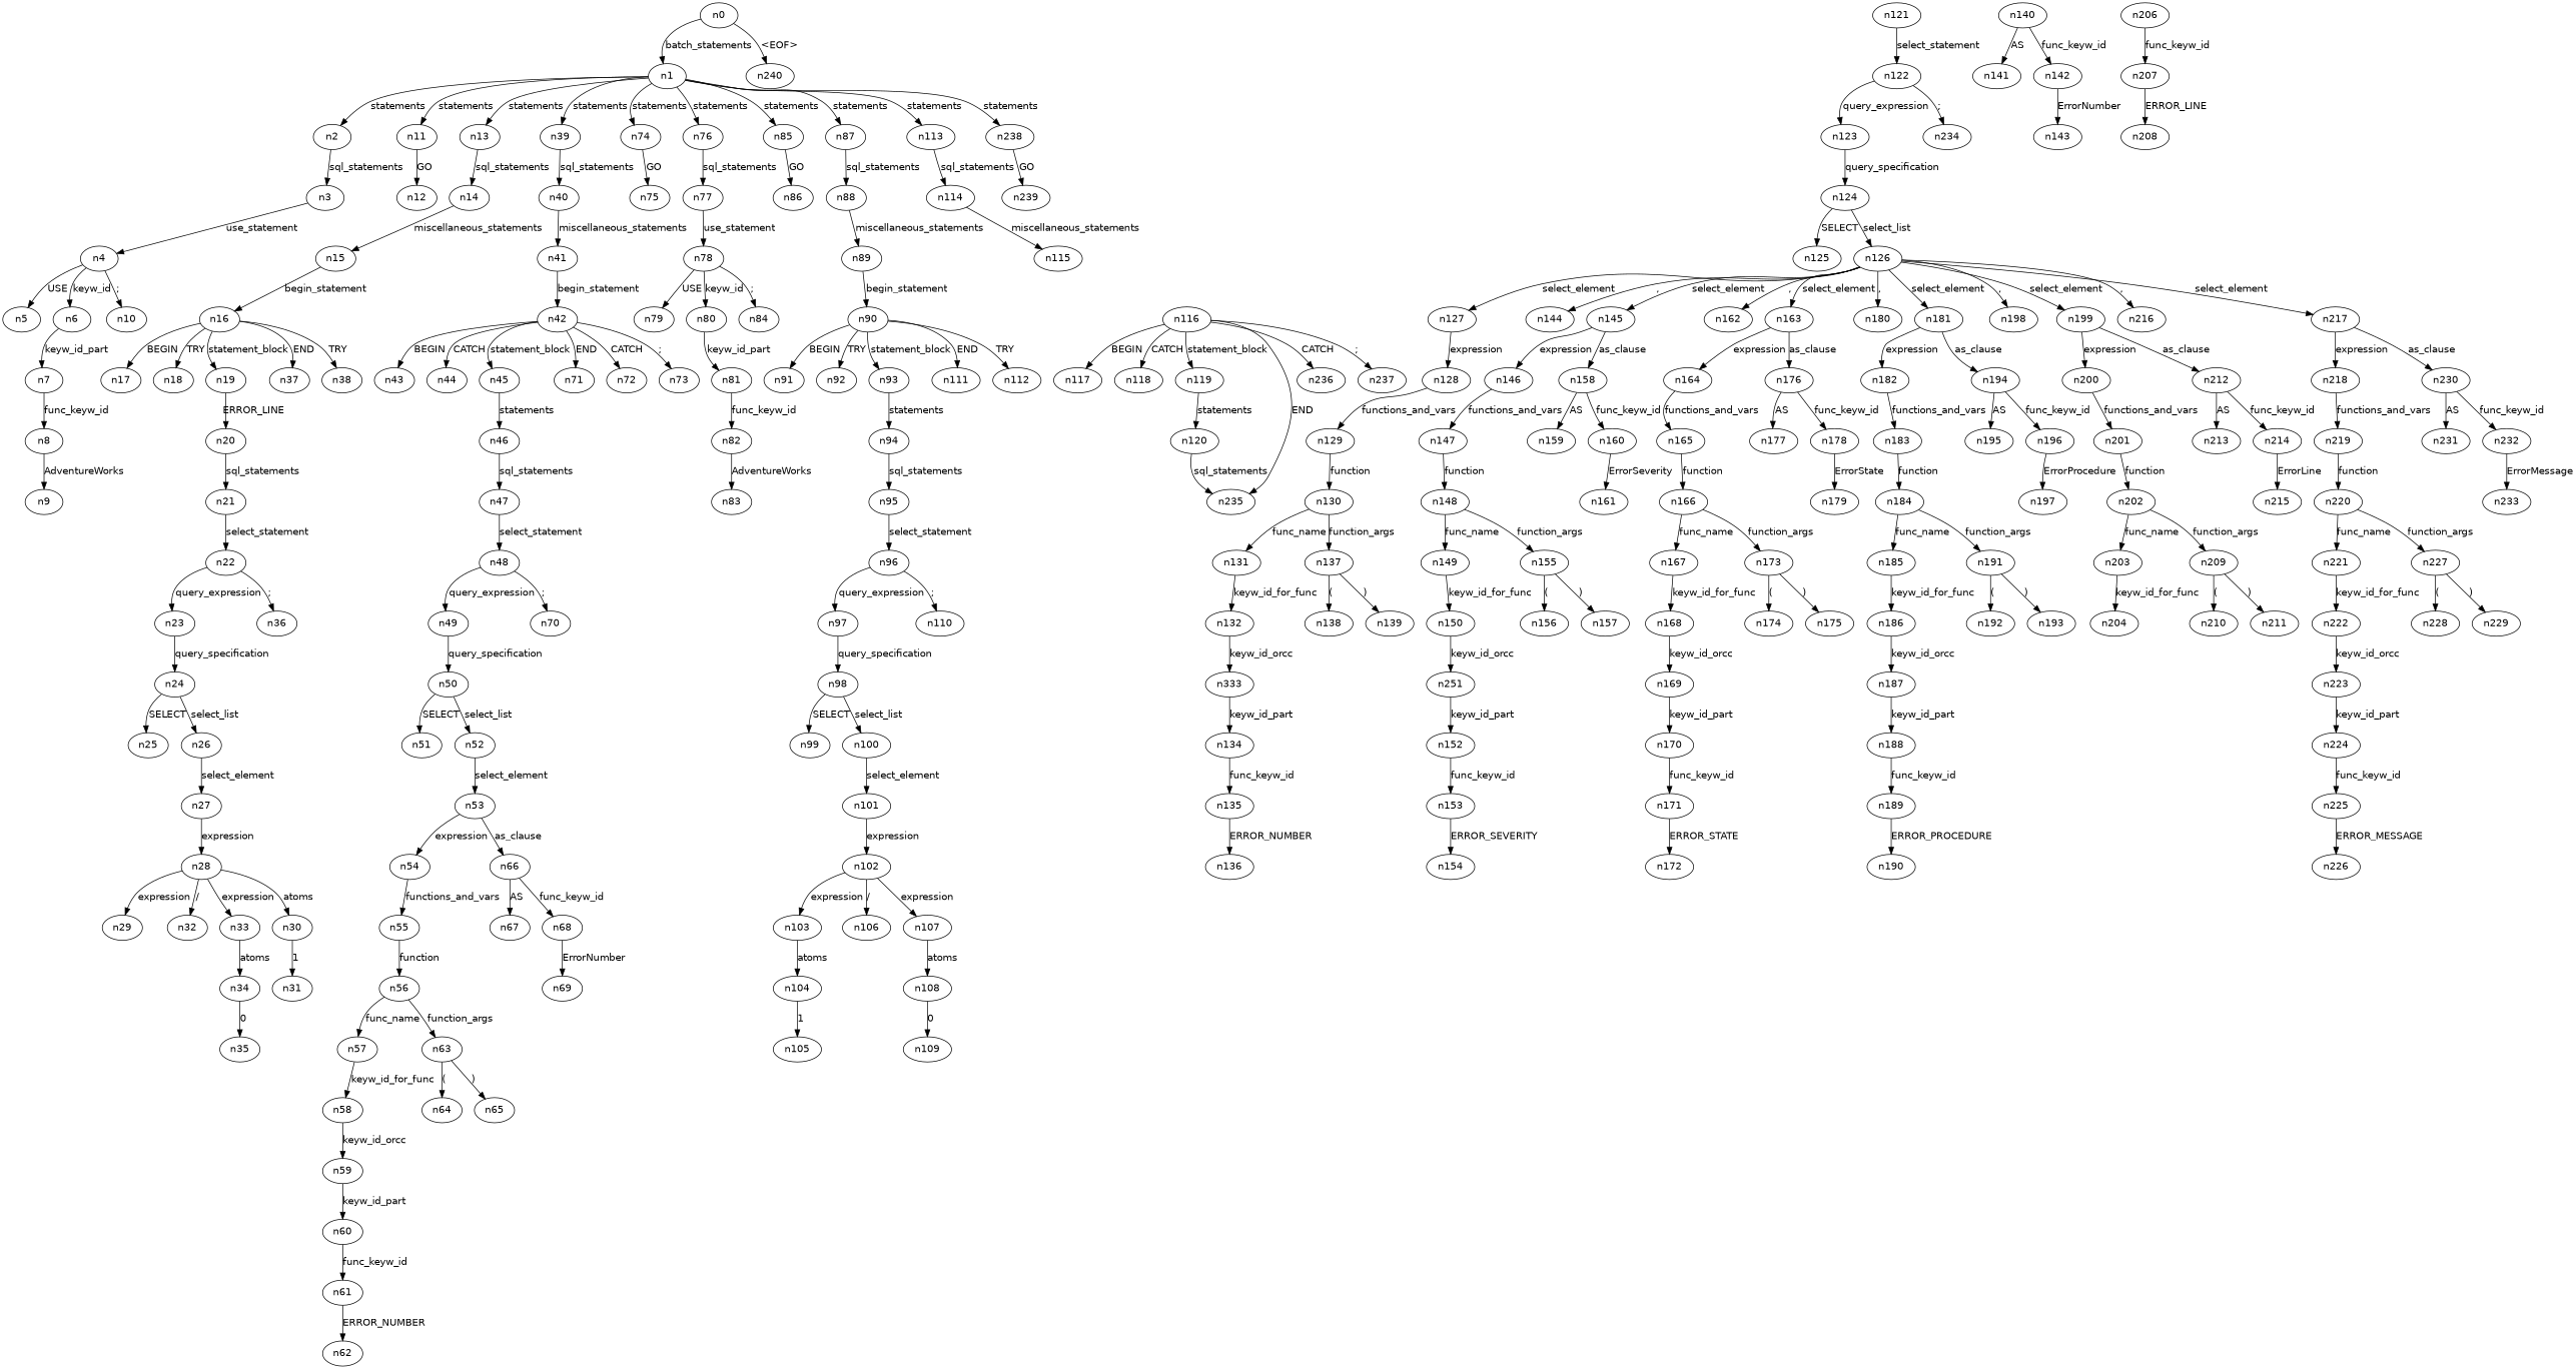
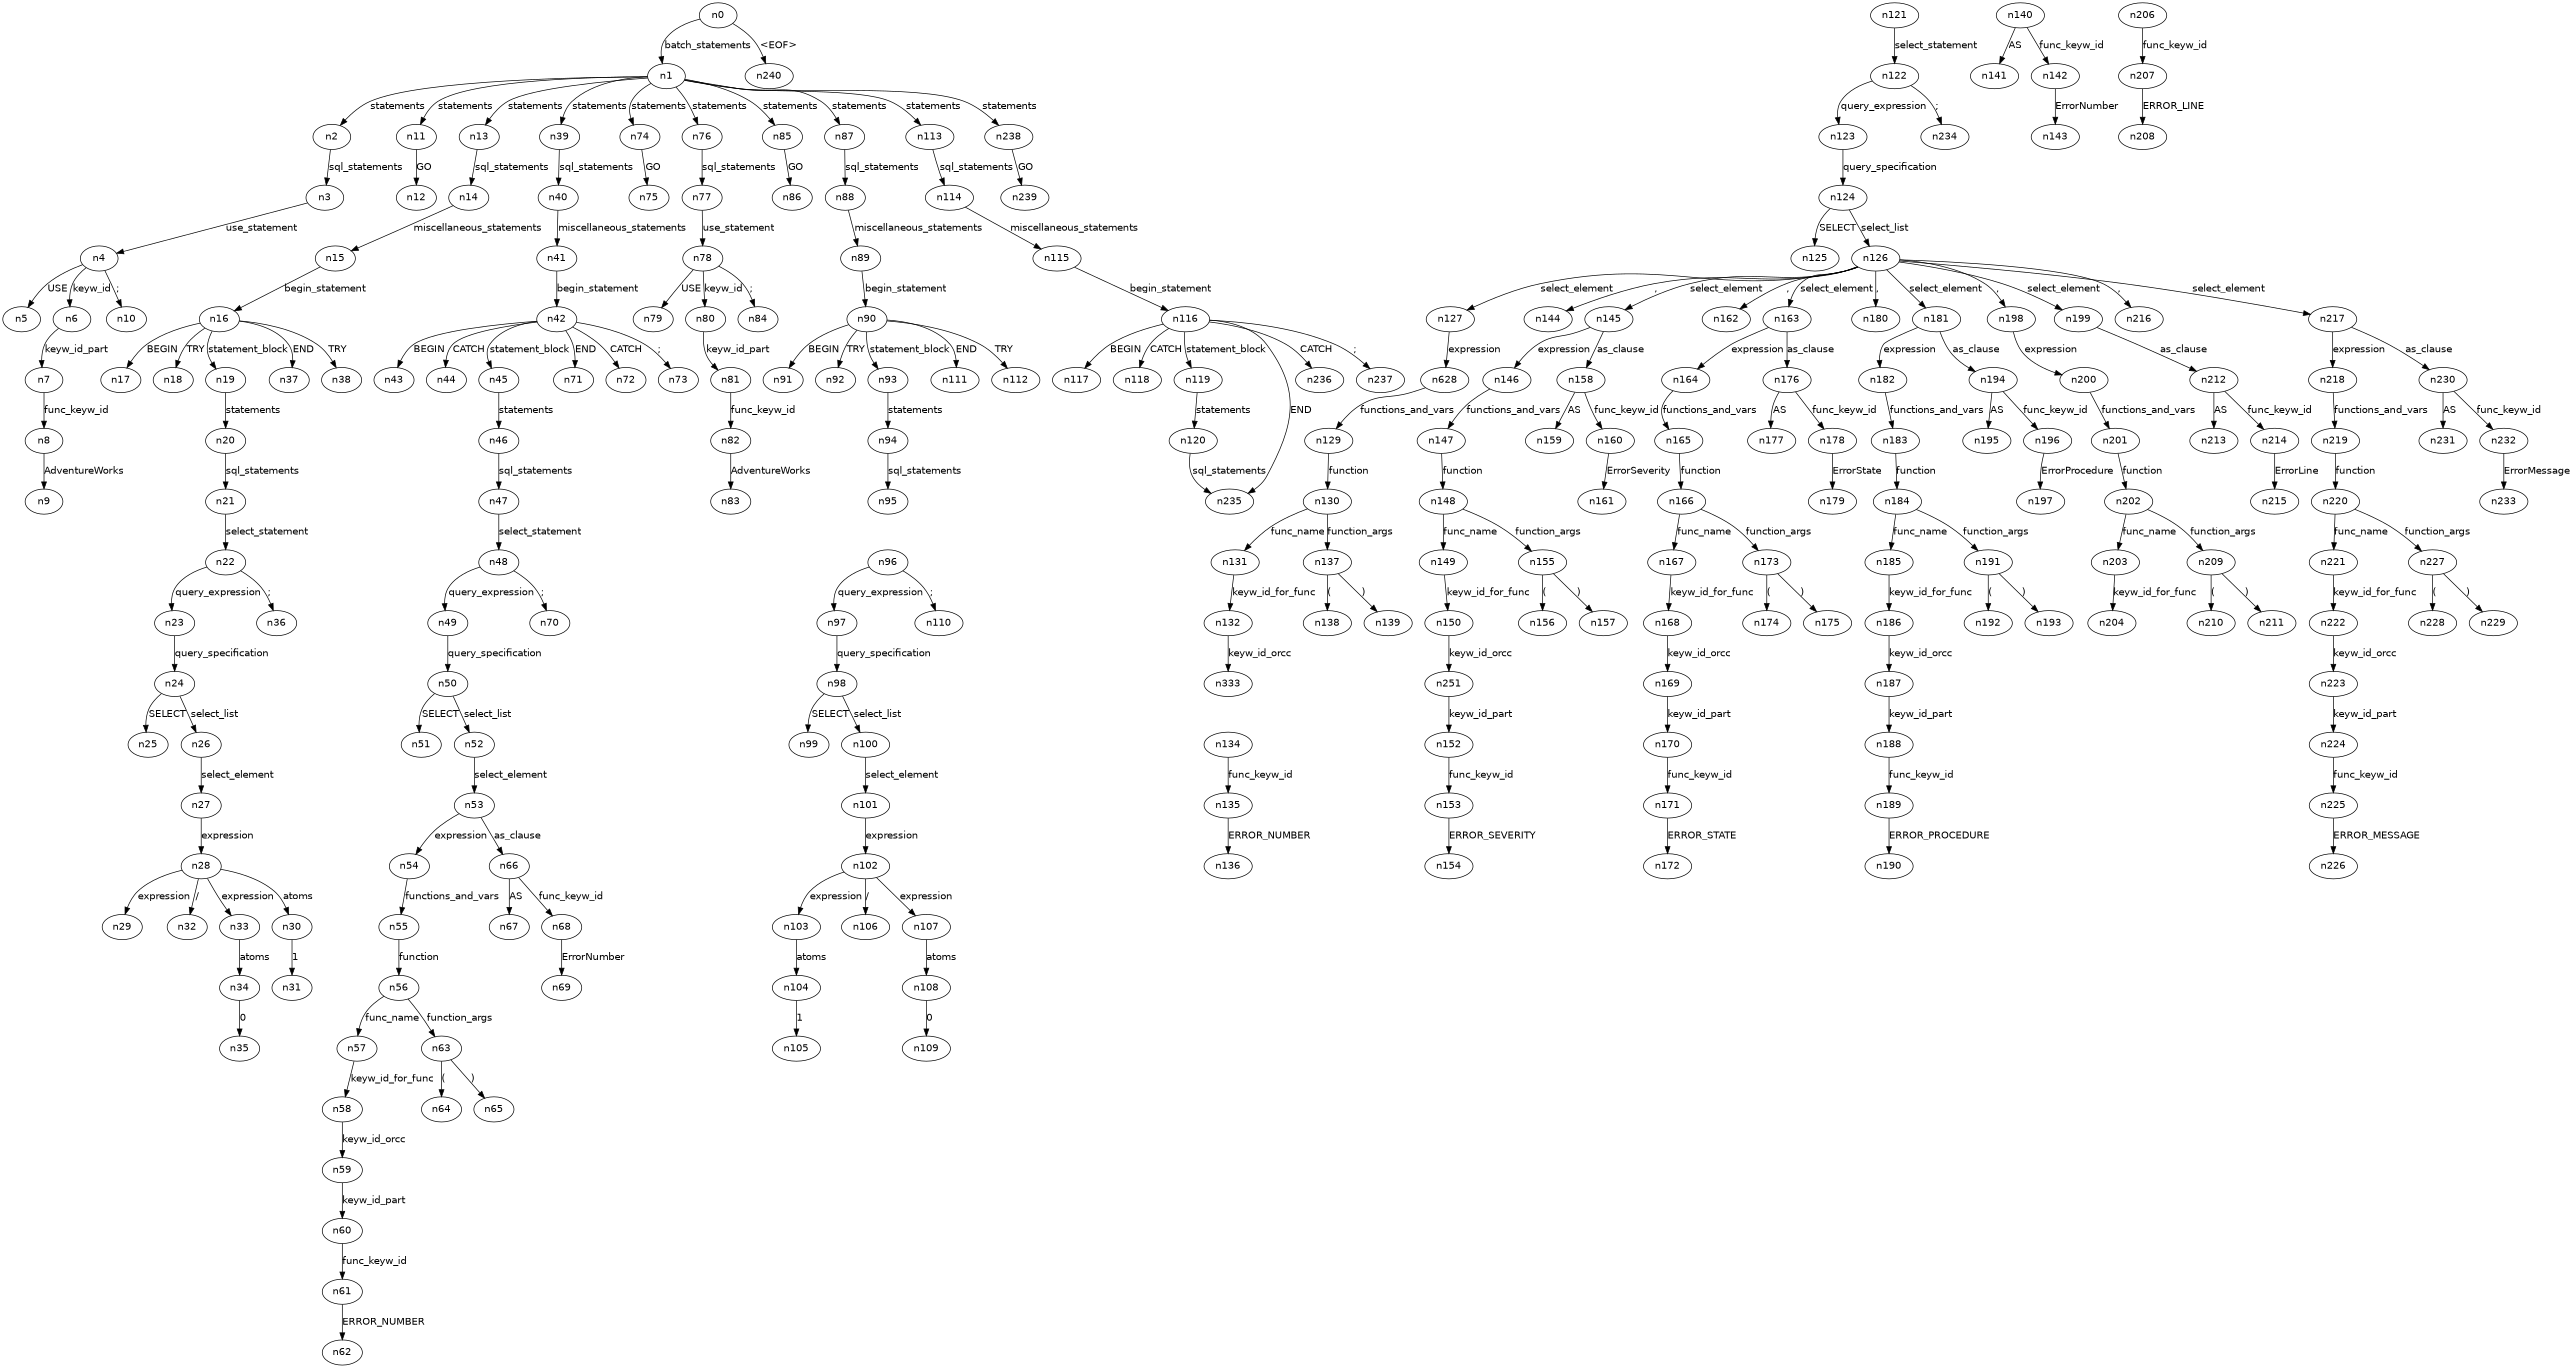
  digraph {
    fontname="DejaVu Sans"
    node [fontname="DejaVu Sans"]
    edge [fontname="DejaVu Sans"]
    n0
    n1
    n240
    n2
    n11
    n13
    n39
    n74
    n76
    n85
    n87
    n113
    n238
    n3
    n12
    n14
    n40
    n75
    n77
    n86
    n88
    n114
    n239
    n4
    n5
    n6
    n10
    n7
    n8
    n9
    n15
    n16
    n17
    n18
    n19
    n37
    n38
    n20
    n21
    n22
    n23
    n36
    n24
    n25
    n26
    n27
    n28
    n29
    n32
    n33
    n30
    n34
    n31
    n35
    n41
    n42
    n43
    n44
    n45
    n71
    n72
    n73
    n46
    n47
    n48
    n49
    n70
    n50
    n51
    n52
    n53
    n54
    n66
    n55
    n67
    n68
    n56
    n57
    n63
    n58
    n64
    n65
    n59
    n60
    n61
    n62
    n69
    n78
    n79
    n80
    n84
    n81
    n82
    n83
    n89
    n90
    n91
    n92
    n93
    n111
    n112
    n94
    n95
    n96
    n97
    n110
    n98
    n99
    n100
    n101
    n102
    n103
    n106
    n107
    n104
    n108
    n105
    n109
    n115
    n116
    n117
    n118
    n119
    n235
    n236
    n237
    n120
    n121
    n122
    n123
    n234
    n124
    n125
    n126
    n127
    n144
    n145
    n162
    n163
    n180
    n181
    n198
    n199
    n216
    n217
-   n128
+   n128 [label=n628]
    n146
    n158
    n164
    n176
    n182
    n194
    n200
    n212
    n218
    n230
    n129
    n140
    n141
    n142
    n130
    n131
    n137
    n132
    n138
    n139
    n133 [label=n333]
    n134
    n135
    n136
    n143
    n147
    n159
    n160
    n148
    n149
    n155
    n150
    n156
    n157
    n151 [label=n251]
    n152
    n153
    n154
    n161
    n165
    n177
    n178
    n166
    n167
    n173
    n168
    n174
    n175
    n169
    n170
    n171
    n172
    n179
    n183
    n195
    n196
    n184
    n185
    n191
    n186
    n192
    n193
    n187
    n188
    n189
    n190
    n197
    n201
    n213
    n214
    n202
    n203
    n209
    n204
    n210
    n211
    n206
    n207
    n208
    n215
    n219
    n231
    n232
    n220
    n221
    n227
    n222
    n228
    n229
    n223
    n224
    n225
    n226
    n233
    n0 -> n1 [label=batch_statements]
    n0 -> n240 [label="<EOF>"]
    n1 -> n2 [label=statements]
    n1 -> n11 [label=statements]
    n1 -> n13 [label=statements]
    n1 -> n39 [label=statements]
    n1 -> n74 [label=statements]
    n1 -> n76 [label=statements]
    n1 -> n85 [label=statements]
    n1 -> n87 [label=statements]
    n1 -> n113 [label=statements]
    n1 -> n238 [label=statements]
    n2 -> n3 [label=sql_statements]
    n11 -> n12 [label=GO]
    n13 -> n14 [label=sql_statements]
    n39 -> n40 [label=sql_statements]
    n74 -> n75 [label=GO]
    n76 -> n77 [label=sql_statements]
    n85 -> n86 [label=GO]
    n87 -> n88 [label=sql_statements]
    n113 -> n114 [label=sql_statements]
    n238 -> n239 [label=GO]
    n3 -> n4 [label=use_statement]
    n14 -> n15 [label=miscellaneous_statements]
    n40 -> n41 [label=miscellaneous_statements]
    n77 -> n78 [label=use_statement]
    n88 -> n89 [label=miscellaneous_statements]
    n114 -> n115 [label=miscellaneous_statements]
    n4 -> n5 [label=USE]
    n4 -> n6 [label=keyw_id]
    n4 -> n10 [label=";"]
    n6 -> n7 [label=keyw_id_part]
    n7 -> n8 [label=func_keyw_id]
    n8 -> n9 [label=AdventureWorks]
    n15 -> n16 [label=begin_statement]
    n16 -> n17 [label=BEGIN]
    n16 -> n18 [label=TRY]
    n16 -> n19 [label=statement_block]
    n16 -> n37 [label=END]
    n16 -> n38 [label=TRY]
-   n19 -> n20 [label=ERROR_LINE]
+   n19 -> n20 [label=statements]
    n20 -> n21 [label=sql_statements]
    n21 -> n22 [label=select_statement]
    n22 -> n23 [label=query_expression]
    n22 -> n36 [label=";"]
    n23 -> n24 [label=query_specification]
    n24 -> n25 [label=SELECT]
    n24 -> n26 [label=select_list]
    n26 -> n27 [label=select_element]
    n27 -> n28 [label=expression]
    n28 -> n29 [label=expression]
    n28 -> n32 [label="/"]
    n28 -> n33 [label=expression]
    n28 -> n30 [label=atoms]
    n33 -> n34 [label=atoms]
    n30 -> n31 [label=1]
    n34 -> n35 [label=0]
    n41 -> n42 [label=begin_statement]
    n42 -> n43 [label=BEGIN]
    n42 -> n44 [label=CATCH]
    n42 -> n45 [label=statement_block]
    n42 -> n71 [label=END]
    n42 -> n72 [label=CATCH]
    n42 -> n73 [label=";"]
    n45 -> n46 [label=statements]
    n46 -> n47 [label=sql_statements]
    n47 -> n48 [label=select_statement]
    n48 -> n49 [label=query_expression]
    n48 -> n70 [label=";"]
    n49 -> n50 [label=query_specification]
    n50 -> n51 [label=SELECT]
    n50 -> n52 [label=select_list]
    n52 -> n53 [label=select_element]
    n53 -> n54 [label=expression]
    n53 -> n66 [label=as_clause]
    n54 -> n55 [label=functions_and_vars]
    n66 -> n67 [label=AS]
    n66 -> n68 [label=func_keyw_id]
    n55 -> n56 [label=function]
    n68 -> n69 [label=ErrorNumber]
    n56 -> n57 [label=func_name]
    n56 -> n63 [label=function_args]
    n57 -> n58 [label=keyw_id_for_func]
    n63 -> n64 [label="("]
    n63 -> n65 [label=")"]
    n58 -> n59 [label=keyw_id_orcc]
    n59 -> n60 [label=keyw_id_part]
    n60 -> n61 [label=func_keyw_id]
    n61 -> n62 [label=ERROR_NUMBER]
    n78 -> n79 [label=USE]
    n78 -> n80 [label=keyw_id]
    n78 -> n84 [label=";"]
    n80 -> n81 [label=keyw_id_part]
    n81 -> n82 [label=func_keyw_id]
    n82 -> n83 [label=AdventureWorks]
    n89 -> n90 [label=begin_statement]
    n90 -> n91 [label=BEGIN]
    n90 -> n92 [label=TRY]
    n90 -> n93 [label=statement_block]
    n90 -> n111 [label=END]
    n90 -> n112 [label=TRY]
    n93 -> n94 [label=statements]
    n94 -> n95 [label=sql_statements]
-   n95 -> n96 [label=select_statement]
    n96 -> n97 [label=query_expression]
    n96 -> n110 [label=";"]
    n97 -> n98 [label=query_specification]
    n98 -> n99 [label=SELECT]
    n98 -> n100 [label=select_list]
    n100 -> n101 [label=select_element]
    n101 -> n102 [label=expression]
    n102 -> n103 [label=expression]
    n102 -> n106 [label="/"]
    n102 -> n107 [label=expression]
    n103 -> n104 [label=atoms]
    n107 -> n108 [label=atoms]
    n104 -> n105 [label=1]
    n108 -> n109 [label=0]
+   n115 -> n116 [label=begin_statement]
    n116 -> n117 [label=BEGIN]
    n116 -> n118 [label=CATCH]
    n116 -> n119 [label=statement_block]
    n116 -> n235 [label=END]
    n116 -> n236 [label=CATCH]
    n116 -> n237 [label=";"]
    n119 -> n120 [label=statements]
    n120 -> n235 [label=sql_statements]
    n121 -> n122 [label=select_statement]
    n122 -> n123 [label=query_expression]
    n122 -> n234 [label=";"]
    n123 -> n124 [label=query_specification]
    n124 -> n125 [label=SELECT]
    n124 -> n126 [label=select_list]
    n126 -> n127 [label=select_element]
    n126 -> n144 [label=","]
    n126 -> n145 [label=select_element]
    n126 -> n162 [label=","]
    n126 -> n163 [label=select_element]
    n126 -> n180 [label=","]
    n126 -> n181 [label=select_element]
    n126 -> n198 [label=","]
    n126 -> n199 [label=select_element]
    n126 -> n216 [label=","]
    n126 -> n217 [label=select_element]
    n127 -> n128 [label=expression]
    n145 -> n146 [label=expression]
    n145 -> n158 [label=as_clause]
    n163 -> n164 [label=expression]
    n163 -> n176 [label=as_clause]
    n181 -> n182 [label=expression]
    n181 -> n194 [label=as_clause]
-   n199 -> n200 [label=expression]
+   n198 -> n200 [label=expression]
    n199 -> n212 [label=as_clause]
    n217 -> n218 [label=expression]
    n217 -> n230 [label=as_clause]
    n128 -> n129 [label=functions_and_vars]
    n146 -> n147 [label=functions_and_vars]
    n158 -> n159 [label=AS]
    n158 -> n160 [label=func_keyw_id]
    n164 -> n165 [label=functions_and_vars]
    n176 -> n177 [label=AS]
    n176 -> n178 [label=func_keyw_id]
    n182 -> n183 [label=functions_and_vars]
    n194 -> n195 [label=AS]
    n194 -> n196 [label=func_keyw_id]
    n200 -> n201 [label=functions_and_vars]
    n212 -> n213 [label=AS]
    n212 -> n214 [label=func_keyw_id]
    n218 -> n219 [label=functions_and_vars]
    n230 -> n231 [label=AS]
    n230 -> n232 [label=func_keyw_id]
    n129 -> n130 [label=function]
    n140 -> n141 [label=AS]
    n140 -> n142 [label=func_keyw_id]
    n142 -> n143 [label=ErrorNumber]
    n130 -> n131 [label=func_name]
    n130 -> n137 [label=function_args]
    n131 -> n132 [label=keyw_id_for_func]
    n137 -> n138 [label="("]
    n137 -> n139 [label=")"]
    n132 -> n133 [label=keyw_id_orcc]
-   n133 -> n134 [label=keyw_id_part]
    n134 -> n135 [label=func_keyw_id]
    n135 -> n136 [label=ERROR_NUMBER]
    n147 -> n148 [label=function]
    n160 -> n161 [label=ErrorSeverity]
    n148 -> n149 [label=func_name]
    n148 -> n155 [label=function_args]
    n149 -> n150 [label=keyw_id_for_func]
    n155 -> n156 [label="("]
    n155 -> n157 [label=")"]
    n150 -> n151 [label=keyw_id_orcc]
    n151 -> n152 [label=keyw_id_part]
    n152 -> n153 [label=func_keyw_id]
    n153 -> n154 [label=ERROR_SEVERITY]
    n165 -> n166 [label=function]
    n178 -> n179 [label=ErrorState]
    n166 -> n167 [label=func_name]
    n166 -> n173 [label=function_args]
    n167 -> n168 [label=keyw_id_for_func]
    n173 -> n174 [label="("]
    n173 -> n175 [label=")"]
    n168 -> n169 [label=keyw_id_orcc]
    n169 -> n170 [label=keyw_id_part]
    n170 -> n171 [label=func_keyw_id]
    n171 -> n172 [label=ERROR_STATE]
    n183 -> n184 [label=function]
    n196 -> n197 [label=ErrorProcedure]
    n184 -> n185 [label=func_name]
    n184 -> n191 [label=function_args]
    n185 -> n186 [label=keyw_id_for_func]
    n191 -> n192 [label="("]
    n191 -> n193 [label=")"]
    n186 -> n187 [label=keyw_id_orcc]
    n187 -> n188 [label=keyw_id_part]
    n188 -> n189 [label=func_keyw_id]
    n189 -> n190 [label=ERROR_PROCEDURE]
    n201 -> n202 [label=function]
    n214 -> n215 [label=ErrorLine]
    n202 -> n203 [label=func_name]
    n202 -> n209 [label=function_args]
    n203 -> n204 [label=keyw_id_for_func]
    n209 -> n210 [label="("]
    n209 -> n211 [label=")"]
    n206 -> n207 [label=func_keyw_id]
    n207 -> n208 [label=ERROR_LINE]
    n219 -> n220 [label=function]
    n232 -> n233 [label=ErrorMessage]
    n220 -> n221 [label=func_name]
    n220 -> n227 [label=function_args]
    n221 -> n222 [label=keyw_id_for_func]
    n227 -> n228 [label="("]
    n227 -> n229 [label=")"]
    n222 -> n223 [label=keyw_id_orcc]
    n223 -> n224 [label=keyw_id_part]
    n224 -> n225 [label=func_keyw_id]
    n225 -> n226 [label=ERROR_MESSAGE]
  }
